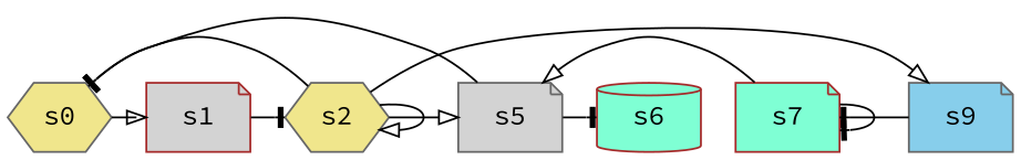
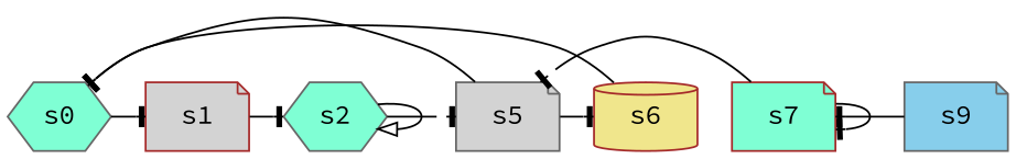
  digraph {
    fontname="Source Code Pro"
    node [color=gray40 fillcolor=aquamarine fontname="Source Code Pro" player=0 shape=note style=filled]
    edge [arrowhead=tee constraint="time % 3 == 0" fontname="Source Code Pro"]
-   s0 [fillcolor=khaki shape=hexagon]
+   s0 [shape=hexagon]
    s1 [color=brown fillcolor=lightgrey player=1]
-   s2 [fillcolor=khaki shape=hexagon]
+   s2 [shape=hexagon]
    s5 [fillcolor=lightgrey player=1]
-   s6 [color=brown shape=cylinder]
+   s6 [color=brown fillcolor=khaki shape=cylinder]
    n6 [fillcolor=skyblue label=s9]
    n7 [color=brown label=s7 player=1]
-   s0 -> s1 [arrowhead=onormal constraint="time == 5 || time == 7 || time == 9 || time == 10 || time == 22"]
+   s0 -> s1 [constraint="time == 5 || time == 7 || time == 9 || time == 10 || time == 22"]
    s1 -> s2 [constraint="time == 3 || time == 13"]
    s2 -> s2 [arrowhead=onormal]
-   s2 -> s5 [arrowhead=onormal constraint="time == 0 || time == 8"]
-   s2 -> n6 [arrowhead=onormal constraint="time == 0 || time == 15 || time == 20"]
+   s2 -> s5 [constraint="time == 0 || time == 8"]
    s5 -> s0 [constraint="time == 4 || time == 6 || time == 12"]
    s5 -> s6 [constraint="time == 1 || time == 21 || time == 23"]
-   s2 -> s0 [constraint="time == 21 || time == 23"]
+   s6 -> s0 [constraint="time == 21 || time == 23"]
    n6 -> n7 [constraint="time % 2 == 1"]
-   n7 -> s5 [arrowhead=onormal constraint="time % 5 == 1"]
+   n7 -> s5 [constraint="time % 5 == 1"]
    n7 -> n7
  }
